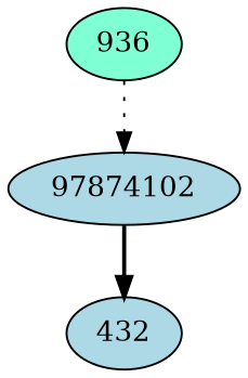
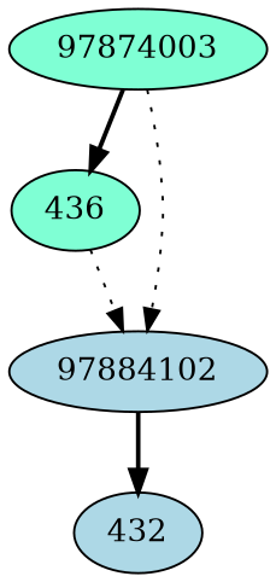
  strict digraph {
    node [fillcolor=lightblue style=filled]
    edge [style=bold]
    n1 [label=432]
-   436 [fillcolor=aquamarine label=936]
-   97874102
+   97874003 [fillcolor=aquamarine]
+   436 [fillcolor=aquamarine]
+   97874102 [label=97884102]
+   97874003 -> 436
+   97874003 -> 97874102 [style=dotted]
    436 -> 97874102 [style=dotted]
    97874102 -> n1
  }
